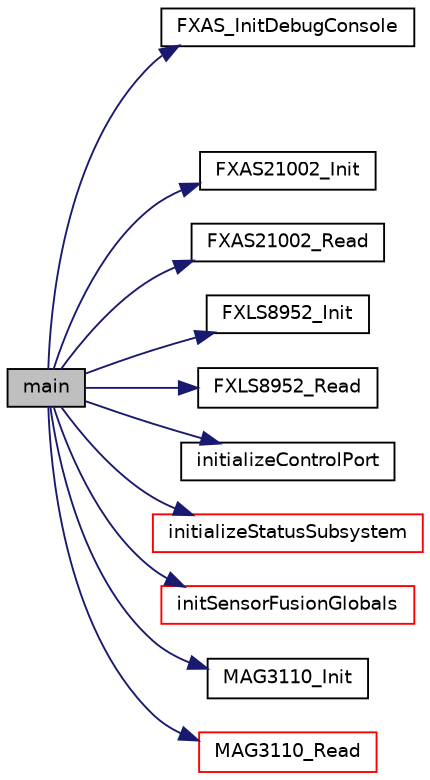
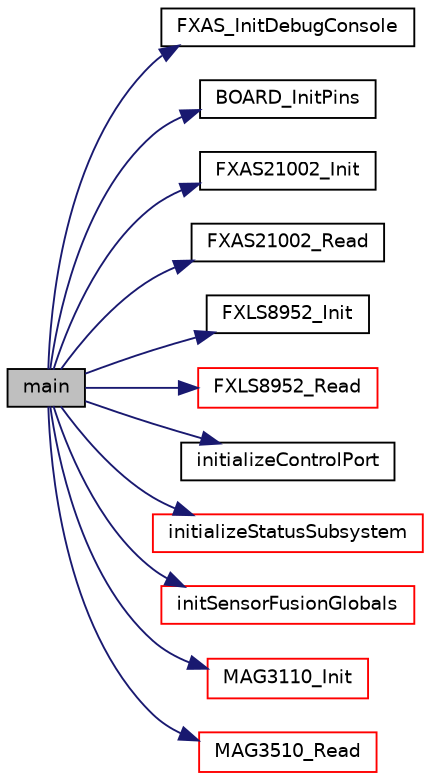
  digraph {
    rankdir=LR
    node [color=black fillcolor=white fontname=Helvetica fontsize=10 shape=record style=filled]
    edge [color=midnightblue fontname=Helvetica fontsize=10 labelfontname=Helvetica labelfontsize=10 style=solid]
    n1 [fillcolor=grey75 fontcolor=black height=0.2 label=main width=0.4]
    n2 [height=0.2 label=FXAS_InitDebugConsole width=0.4]
+   n3 [height=0.2 label=BOARD_InitPins width=0.4]
    n4 [height=0.2 label=FXAS21002_Init width=0.4]
    n5 [height=0.2 label=FXAS21002_Read width=0.4]
    n6 [height=0.2 label=FXLS8952_Init width=0.4]
-   n7 [height=0.2 label=FXLS8952_Read width=0.4]
+   n7 [color=red height=0.2 label=FXLS8952_Read width=0.4]
    n8 [height=0.2 label=initializeControlPort width=0.4]
    n9 [color=red height=0.2 label=initializeStatusSubsystem width=0.4]
    n10 [color=red height=0.2 label=initSensorFusionGlobals width=0.4]
-   n11 [height=0.2 label=MAG3110_Init width=0.4]
-   n12 [color=red height=0.2 label=MAG3110_Read width=0.4]
+   n11 [color=red height=0.2 label=MAG3110_Init width=0.4]
+   n12 [color=red height=0.2 label=MAG3510_Read width=0.4]
    n1 -> n2
+   n1 -> n3
    n1 -> n4
    n1 -> n5
    n1 -> n6
    n1 -> n7
    n1 -> n8
    n1 -> n9
    n1 -> n10
    n1 -> n11
    n1 -> n12
  }
